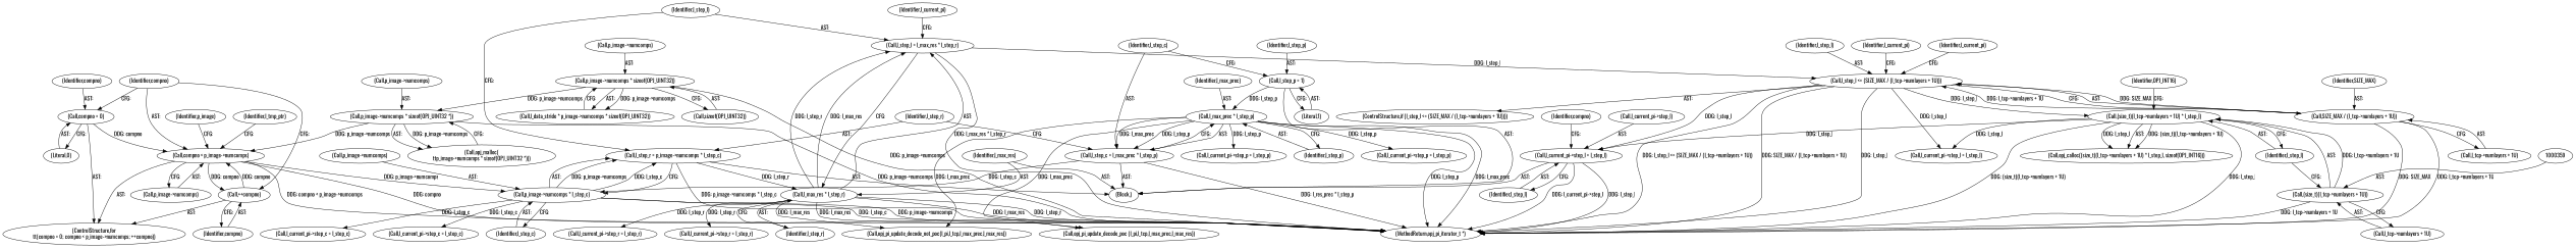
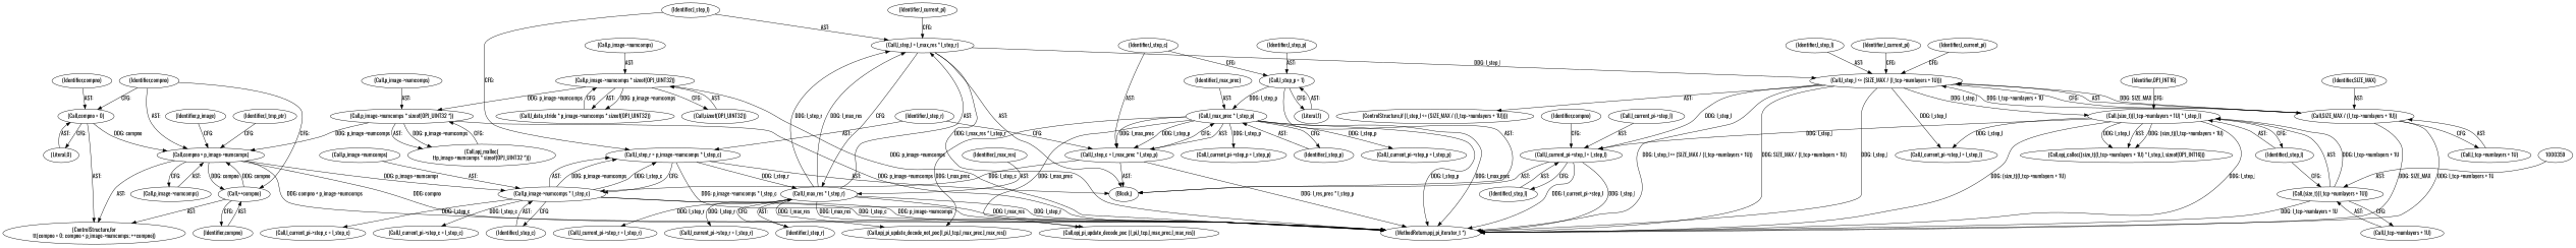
  digraph {
    fontname=Oswald
    node [fontname=Oswald]
    edge [fontname=Oswald]
    n1 [label="(Call,l_current_pi->step_l = l_step_l)"]
    n2 [label="(MethodReturn,opj_pi_iterator_t *)"]
    n3 [label="(Identifier,l_step_l)"]
    n4 [label="(Block,)"]
    n5 [label="(Call,(size_t)(l_tcp->numlayers + 1U) * l_step_l)"]
    n6 [label="(Identifier,l_step_l)"]
    n7 [label="(Call,opj_calloc((size_t)(l_tcp->numlayers + 1U) * l_step_l, sizeof(OPJ_INT16)))"]
    n8 [label="(Call,l_current_pi->step_l = l_step_l)"]
    n9 [label="(Call,(size_t)(l_tcp->numlayers + 1U))"]
    n10 [label="(Call,l_tcp->numlayers + 1U)"]
    n11 [label="(Call,l_step_l <= (SIZE_MAX / (l_tcp->numlayers + 1U)))"]
    n12 [label="(Call,SIZE_MAX / (l_tcp->numlayers + 1U))"]
    n13 [label="(ControlStructure,if (l_step_l <= (SIZE_MAX / (l_tcp->numlayers + 1U))))"]
    n14 [label="(Call,l_tcp->numlayers + 1U)"]
    n15 [label="(Call,l_step_l = l_max_res * l_step_r)"]
    n16 [label="(Call,l_max_res * l_step_r)"]
    n17 [label="(Identifier,l_step_r)"]
    n18 [label="(Call,opj_pi_update_decode_not_poc(l_pi,l_tcp,l_max_prec,l_max_res))"]
    n19 [label="(Call,l_current_pi->step_r = l_step_r)"]
    n20 [label="(Call,opj_pi_update_decode_poc (l_pi,l_tcp,l_max_prec,l_max_res))"]
    n21 [label="(Call,l_current_pi->step_r = l_step_r)"]
    n22 [label="(Call,l_step_r = p_image->numcomps * l_step_c)"]
    n23 [label="(Call,p_image->numcomps * l_step_c)"]
    n24 [label="(Identifier,l_step_c)"]
    n25 [label="(Call,l_current_pi->step_c = l_step_c)"]
    n26 [label="(Call,l_current_pi->step_c = l_step_c)"]
    n27 [label="(Call,compno < p_image->numcomps)"]
    n28 [label="(Call,++compno)"]
    n29 [label="(ControlStructure,for\n\t\t(compno = 0; compno < p_image->numcomps; ++compno))"]
    n30 [label="(Call,p_image->numcomps)"]
    n31 [label="(Identifier,compno)"]
    n32 [label="(Call,compno = 0)"]
    n33 [label="(Literal,0)"]
    n34 [label="(Call,p_image->numcomps * sizeof(OPJ_UINT32 *))"]
    n35 [label="(Call,opj_malloc(\n\t\tp_image->numcomps * sizeof(OPJ_UINT32 *)))"]
    n36 [label="(Call,p_image->numcomps * sizeof(OPJ_UINT32))"]
    n37 [label="(Call,sizeof(OPJ_UINT32))"]
    n38 [label="(Call,l_data_stride * p_image->numcomps * sizeof(OPJ_UINT32))"]
    n39 [label="(Call,l_step_c = l_max_prec * l_step_p)"]
    n40 [label="(Call,l_max_prec * l_step_p)"]
    n41 [label="(Call,l_current_pi->step_p = l_step_p)"]
    n42 [label="(Identifier,l_step_p)"]
    n43 [label="(Call,l_current_pi->step_p = l_step_p)"]
    n44 [label="(Call,l_step_p = 1)"]
    n45 [label="(Literal,1)"]
    n46 [label="(Identifier,l_step_l)"]
    n47 [label="(Identifier,l_step_r)"]
    n48 [label="(Identifier,compno)"]
    n49 [label="(Identifier,l_step_c)"]
    n50 [label="(Identifier,l_step_p)"]
    n51 [label="(Identifier,l_current_pi)"]
    n52 [label="(Identifier,l_tmp_ptr)"]
    n53 [label="(Identifier,compno)"]
    n54 [label="(Identifier,l_max_prec)"]
    n55 [label="(Identifier,compno)"]
    n56 [label="(Call,p_image->numcomps)"]
    n57 [label="(Identifier,OPJ_INT16)"]
    n58 [label="(Identifier,l_current_pi)"]
    n59 [label="(Call,p_image->numcomps)"]
    n60 [label="(Identifier,l_step_l)"]
    n61 [label="(Identifier,l_max_res)"]
    n62 [label="(Call,p_image->numcomps)"]
    n63 [label="(Identifier,l_current_pi)"]
    n64 [label="(Identifier,SIZE_MAX)"]
    n65 [label="(Call,l_current_pi->step_l)"]
    n66 [label="(Identifier,p_image)"]
    1000359
    n1 -> n2 [label="DDG: l_step_l"]
    n1 -> n2 [label="DDG: l_current_pi->step_l"]
    n1 -> n3 [label="CFG: "]
    n1 -> n4 [label="AST: "]
    n3 -> n1 [label="AST: "]
    n5 -> n1 [label="DDG: l_step_l"]
    n5 -> n2 [label="DDG: l_step_l"]
    n5 -> n2 [label="DDG: (size_t)(l_tcp->numlayers + 1U)"]
    n5 -> n6 [label="CFG: "]
    n5 -> n7 [label="AST: "]
    n5 -> n7 [label="DDG: (size_t)(l_tcp->numlayers + 1U)"]
    n5 -> n7 [label="DDG: l_step_l"]
    n5 -> n8 [label="DDG: l_step_l"]
    n6 -> n5 [label="AST: "]
    n6 -> n9 [label="CFG: "]
    n9 -> n2 [label="DDG: l_tcp->numlayers + 1U"]
    n9 -> n5 [label="AST: "]
    n9 -> n5 [label="DDG: l_tcp->numlayers + 1U"]
    n9 -> n10 [label="CFG: "]
    n10 -> n9 [label="AST: "]
    n11 -> n1 [label="DDG: l_step_l"]
    n11 -> n2 [label="DDG: SIZE_MAX / (l_tcp->numlayers + 1U)"]
    n11 -> n2 [label="DDG: l_step_l <= (SIZE_MAX / (l_tcp->numlayers + 1U))"]
    n11 -> n2 [label="DDG: l_step_l"]
    n11 -> n5 [label="DDG: l_step_l"]
    n11 -> n8 [label="DDG: l_step_l"]
    n11 -> n12 [label="CFG: "]
    n11 -> n13 [label="AST: "]
    n12 -> n2 [label="DDG: l_tcp->numlayers + 1U"]
    n12 -> n2 [label="DDG: SIZE_MAX"]
    n12 -> n11 [label="AST: "]
    n12 -> n11 [label="DDG: SIZE_MAX"]
    n12 -> n11 [label="DDG: l_tcp->numlayers + 1U"]
    n12 -> n14 [label="CFG: "]
    n14 -> n12 [label="AST: "]
    n15 -> n2 [label="DDG: l_max_res * l_step_r"]
-   n61 -> n4 [label="AST: "]
+   n15 -> n4 [label="AST: "]
    n15 -> n11 [label="DDG: l_step_l"]
    n15 -> n16 [label="CFG: "]
    n16 -> n2 [label="DDG: l_max_res"]
    n16 -> n2 [label="DDG: l_step_r"]
    n16 -> n15 [label="AST: "]
    n16 -> n15 [label="DDG: l_max_res"]
    n16 -> n15 [label="DDG: l_step_r"]
    n16 -> n17 [label="CFG: "]
    n16 -> n18 [label="DDG: l_max_res"]
    n16 -> n19 [label="DDG: l_step_r"]
    n16 -> n20 [label="DDG: l_max_res"]
    n16 -> n21 [label="DDG: l_step_r"]
    n17 -> n16 [label="AST: "]
    n22 -> n2 [label="DDG: p_image->numcomps * l_step_c"]
    n22 -> n4 [label="AST: "]
    n22 -> n16 [label="DDG: l_step_r"]
    n22 -> n23 [label="CFG: "]
    n23 -> n2 [label="DDG: p_image->numcomps"]
    n23 -> n2 [label="DDG: l_step_c"]
    n23 -> n22 [label="AST: "]
    n23 -> n22 [label="DDG: p_image->numcomps"]
    n23 -> n22 [label="DDG: l_step_c"]
    n23 -> n24 [label="CFG: "]
    n23 -> n25 [label="DDG: l_step_c"]
    n23 -> n26 [label="DDG: l_step_c"]
    n24 -> n23 [label="AST: "]
    n27 -> n2 [label="DDG: compno"]
    n27 -> n2 [label="DDG: compno < p_image->numcomps"]
    n27 -> n23 [label="DDG: p_image->numcomps"]
    n27 -> n28 [label="DDG: compno"]
    n27 -> n29 [label="AST: "]
    n27 -> n30 [label="CFG: "]
    n28 -> n27 [label="DDG: compno"]
    n28 -> n29 [label="AST: "]
    n28 -> n31 [label="CFG: "]
    n30 -> n27 [label="AST: "]
    n31 -> n28 [label="AST: "]
    n32 -> n27 [label="DDG: compno"]
    n32 -> n29 [label="AST: "]
    n32 -> n33 [label="CFG: "]
    n33 -> n32 [label="AST: "]
    n34 -> n2 [label="DDG: p_image->numcomps"]
    n34 -> n27 [label="DDG: p_image->numcomps"]
    n34 -> n35 [label="AST: "]
    n34 -> n35 [label="DDG: p_image->numcomps"]
    n35 -> n34 [label="CFG: "]
    n36 -> n2 [label="DDG: p_image->numcomps"]
    n36 -> n34 [label="DDG: p_image->numcomps"]
    n36 -> n37 [label="CFG: "]
    n36 -> n38 [label="AST: "]
    n36 -> n38 [label="DDG: p_image->numcomps"]
    n37 -> n36 [label="AST: "]
    n38 -> n36 [label="CFG: "]
    n39 -> n2 [label="DDG: l_res_prec * l_step_p"]
    n39 -> n4 [label="AST: "]
    n39 -> n23 [label="DDG: l_step_c"]
    n39 -> n40 [label="CFG: "]
    n40 -> n2 [label="DDG: l_step_p"]
    n40 -> n2 [label="DDG: l_max_prec"]
    n40 -> n18 [label="DDG: l_max_prec"]
    n40 -> n20 [label="DDG: l_max_prec"]
    n40 -> n39 [label="AST: "]
    n40 -> n39 [label="DDG: l_max_prec"]
    n40 -> n39 [label="DDG: l_step_p"]
    n40 -> n41 [label="DDG: l_step_p"]
    n40 -> n42 [label="CFG: "]
    n40 -> n43 [label="DDG: l_step_p"]
    n42 -> n40 [label="AST: "]
    n44 -> n4 [label="AST: "]
    n44 -> n40 [label="DDG: l_step_p"]
    n44 -> n45 [label="CFG: "]
    n45 -> n44 [label="AST: "]
    n46 -> n15 [label="AST: "]
    n46 -> n22 [label="CFG: "]
    n47 -> n22 [label="AST: "]
    n47 -> n39 [label="CFG: "]
    n48 -> n32 [label="AST: "]
    n49 -> n39 [label="AST: "]
    n49 -> n44 [label="CFG: "]
    n50 -> n44 [label="AST: "]
    n51 -> n15 [label="CFG: "]
    n52 -> n27 [label="CFG: "]
    n53 -> n1 [label="CFG: "]
    n54 -> n40 [label="AST: "]
    n55 -> n27 [label="AST: "]
    n55 -> n28 [label="CFG: "]
    n55 -> n32 [label="CFG: "]
    n56 -> n36 [label="AST: "]
    n57 -> n5 [label="CFG: "]
    n58 -> n11 [label="CFG: "]
    n59 -> n34 [label="AST: "]
    n60 -> n11 [label="AST: "]
    n61 -> n16 [label="AST: "]
    n62 -> n23 [label="AST: "]
    n63 -> n11 [label="CFG: "]
    n64 -> n12 [label="AST: "]
    n65 -> n1 [label="AST: "]
    n66 -> n27 [label="CFG: "]
    1000359 -> n9 [label="AST: "]
  }
